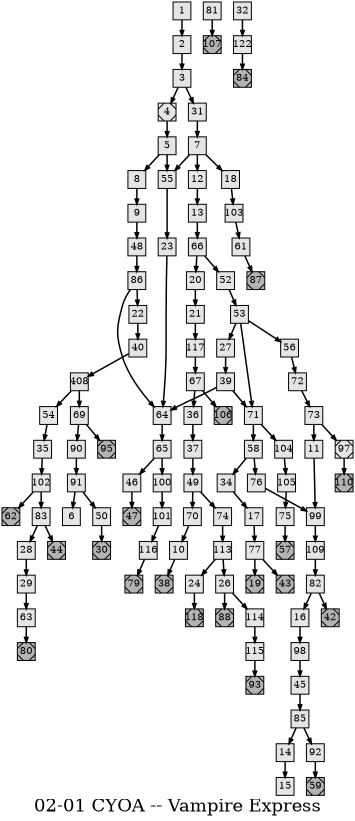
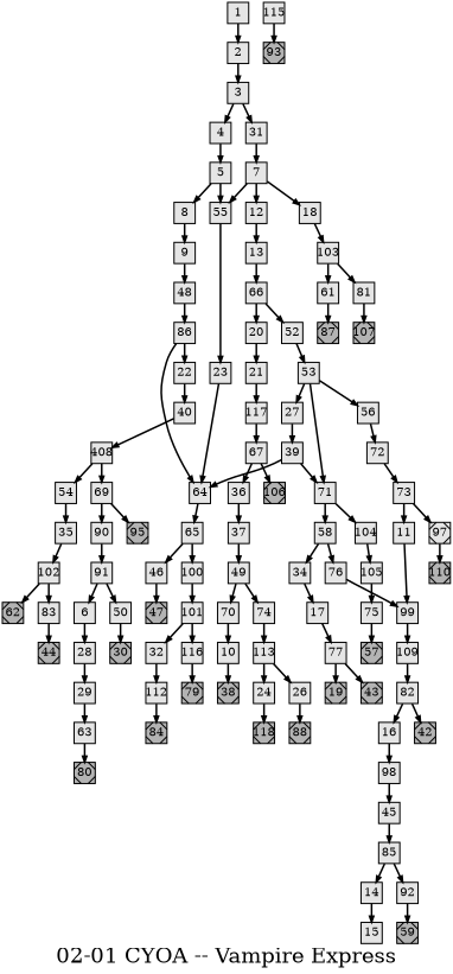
  digraph {
    fontsize=36
    label="02-01 CYOA -- Vampire Express"
    nodesep=0.35
    ordering=out
    rankdir=TB
    ranksep=0.45
    node [fillcolor=grey90 fixedsize=true fontsize=20 labelfloat=true margin="0,0" penwidth=2 regular=true shape=rect style=filled]
    edge [fontsize=12 labelfloat=true penwidth=3]
    1
    2
    3
-   4 [shape=Msquare]
+   4
    31
    5
    7
    8
    55
    12
    18
    9
    23
    48
    64
    28
    29
    6
    63
    13
    103
    66
    61
    81
    86
    22
    38 [fillcolor=grey70 shape=Msquare]
    10
    n29 [label=99]
    11
    109
    82
    20
    52
    21
    53
    14
    15
    98
    45
    16
    85
    17
    77
    19 [fillcolor=grey70 shape=Msquare]
    43 [fillcolor=grey70 shape=Msquare]
    87 [fillcolor=grey70 shape=Msquare]
    107 [fillcolor=grey70 shape=Msquare]
    117
    67
    36
    106 [fillcolor=grey70 shape=Msquare]
    n53 [label=408]
    40
    54
    69
    65
    46
    100
    118 [fillcolor=grey70 shape=Msquare]
    24
    88 [fillcolor=grey70 shape=Msquare]
    26
-   114
    115
    93 [fillcolor=grey70 shape=Msquare]
    27
    39
    71
    58
    104
    80 [fillcolor=grey70 shape=Msquare]
    30 [fillcolor=grey70 shape=Msquare]
    32
-   112 [label=122]
+   112
    84 [fillcolor=grey70 shape=Msquare]
    34
    35
    102
    62 [fillcolor=grey70 shape=Msquare]
    83
    44 [fillcolor=grey70 shape=Msquare]
    37
    49
    70
    74
    113
    76
    105
    90
    95 [fillcolor=grey70 shape=Msquare]
    42 [fillcolor=grey70 shape=Msquare]
    92
    59 [fillcolor=grey70 shape=Msquare]
    47 [fillcolor=grey70 shape=Msquare]
    50
    56
    72
    73
    97 [shape=Msquare]
    57 [fillcolor=grey70 shape=Msquare]
    101
    116
    91
    75
    110 [fillcolor=grey70 shape=Msquare]
    79 [fillcolor=grey70 shape=Msquare]
    1 -> 2
    2 -> 3
    3 -> 4
    3 -> 31
    4 -> 5
    31 -> 7
    5 -> 8
    5 -> 55
    7 -> 55
    7 -> 12
    7 -> 18
    8 -> 9
    55 -> 23
    12 -> 13
    18 -> 103
    9 -> 48
    23 -> 64
    48 -> 86
    64 -> 65
    28 -> 29
    29 -> 63
-   83 -> 28
+   6 -> 28
    63 -> 80
    13 -> 66
    103 -> 61
+   103 -> 81
    66 -> 20
    66 -> 52
    61 -> 87
    81 -> 107
    86 -> 64
    86 -> 22
    22 -> 40
    10 -> 38
    n29 -> 109
    11 -> n29
    109 -> 82
    82 -> 16
    82 -> 42
    20 -> 21
    52 -> 53
    21 -> 117
    53 -> 27
    53 -> 71
    53 -> 56
    14 -> 15
    98 -> 45
    45 -> 85
    16 -> 98
    85 -> 14
    85 -> 92
    17 -> 77
    77 -> 19
    77 -> 43
    117 -> 67
    67 -> 36
    67 -> 106
    36 -> 37
    n53 -> 54
    n53 -> 69
    40 -> n53
    54 -> 35
    69 -> 90
    69 -> 95
    65 -> 46
    65 -> 100
    46 -> 47
    100 -> 101
    24 -> 118
    26 -> 88
-   26 -> 114
-   114 -> 115
    115 -> 93
    27 -> 39
    39 -> 64
    39 -> 71
    71 -> 58
    71 -> 104
    58 -> 34
    58 -> 76
    104 -> 105
    32 -> 112
    112 -> 84
    34 -> 17
    35 -> 102
    102 -> 62
    102 -> 83
    83 -> 44
    37 -> 49
    49 -> 70
    49 -> 74
    70 -> 10
    74 -> 113
    113 -> 24
    113 -> 26
    76 -> n29
    105 -> 75
    90 -> 91
    92 -> 59
    50 -> 30
    56 -> 72
    72 -> 73
    73 -> 11
    73 -> 97
    97 -> 110
+   101 -> 32
    101 -> 116
    116 -> 79
    91 -> 6
    91 -> 50
    75 -> 57
  }
